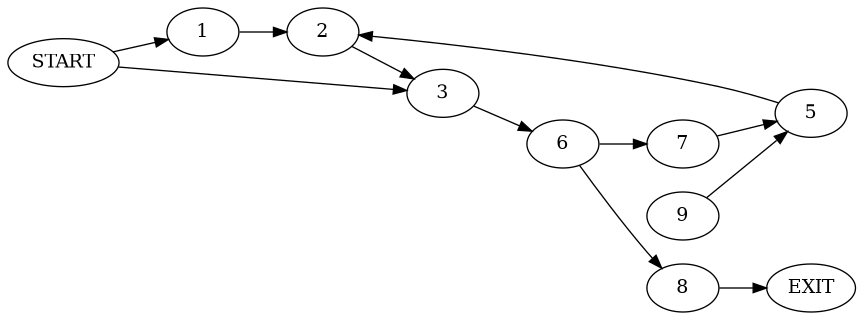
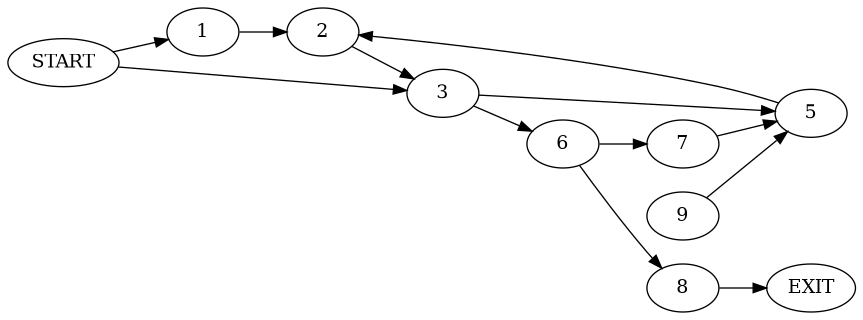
  digraph {
    rankdir=LR
    n1 [label=START]
    1
    3
    2
    9
    5
    n7 [label=EXIT]
    6
    7
    8
    n1 -> 1
    n1 -> 3
    1 -> 2
+   3 -> 5
    3 -> 6
    2 -> 3
    9 -> 5
    5 -> 2
    6 -> 7
    6 -> 8
    7 -> 5
    8 -> n7
  }
